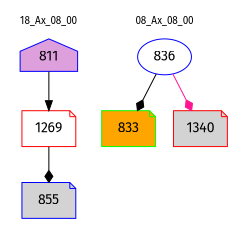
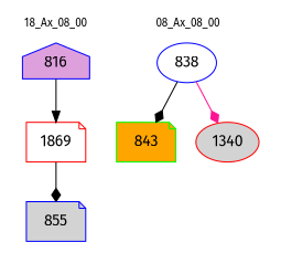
  digraph {
    fontname="Fira Sans"
    node [color=blue fillcolor=lightgrey fontname="Fira Sans" shape=note style=filled]
    edge [arrowhead=diamond color=black fontname="Fira Sans"]
-   n1 [fillcolor=plum label=811 shape=house]
+   n1 [fillcolor=plum label=816 shape=house]
    n2 [label=855]
-   n3 [color=red fillcolor=white label=1269]
-   n4 [fillcolor=white label=836 shape=ellipse]
-   n5 [color=green fillcolor=orange label=833]
-   n6 [color=red label=1340]
+   n3 [color=red fillcolor=white label=1869]
+   n4 [fillcolor=white label=838 shape=ellipse]
+   n5 [color=green fillcolor=orange label=843]
+   n6 [color=red label=1340 shape=ellipse]
    subgraph cluster_1 {
      color=white
      fontsize=10
      label="18_Ax_08_00"
      n1
      n2
      n3
    }
    subgraph cluster_2 {
      color=white
      fontsize=10
      label="08_Ax_08_00"
      n4
      n5
      n6
    }
    n1 -> n3 [arrowhead=normal]
    n3 -> n2
    n4 -> n5
    n4 -> n6 [color=deeppink]
  }
